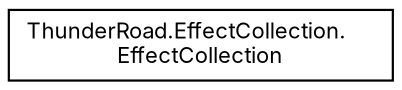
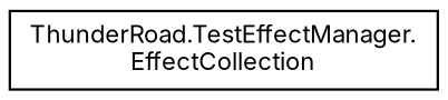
  digraph {
    rankdir=LR
    fontname=Inter
-   n1 [color=black fillcolor=white fontname=Inter fontsize=10 height=0.2 label="ThunderRoad.EffectCollection.\lEffectCollection" shape=record style=filled width=0.4]
+   n1 [color=black fillcolor=white fontname=Inter fontsize=10 height=0.2 label="ThunderRoad.TestEffectManager.\lEffectCollection" shape=record style=filled width=0.4]
  }
